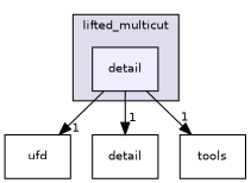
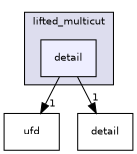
  digraph {
    compound=true
    node [fontname=Helvetica fontsize=10 shape=box]
    edge [headlabel=1 labeldistance=1.5 labelfontname=Helvetica labelfontsize=10]
    n1 [fillcolor="#eeeeff" label=detail pencolor=black style=filled]
    n2 [label=ufd]
    n3 [label=detail]
-   n4 [label=tools]
    subgraph cluster_1 {
      bgcolor="#ddddee"
      fontname=Helvetica
      fontsize=10
      label=lifted_multicut
      pencolor=black
      n1
    }
    n1 -> n2
    n1 -> n3
-   n1 -> n4
  }
